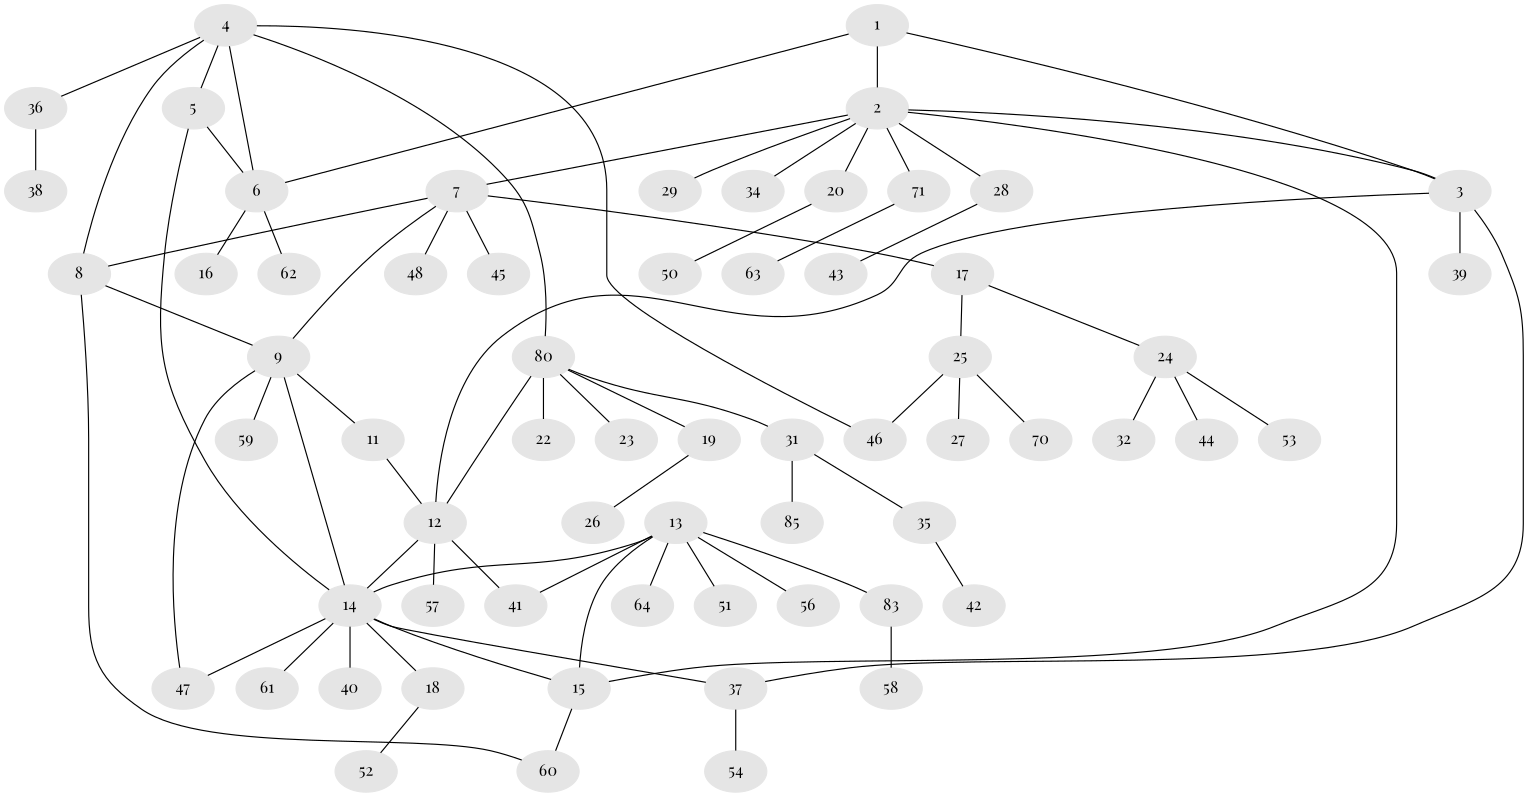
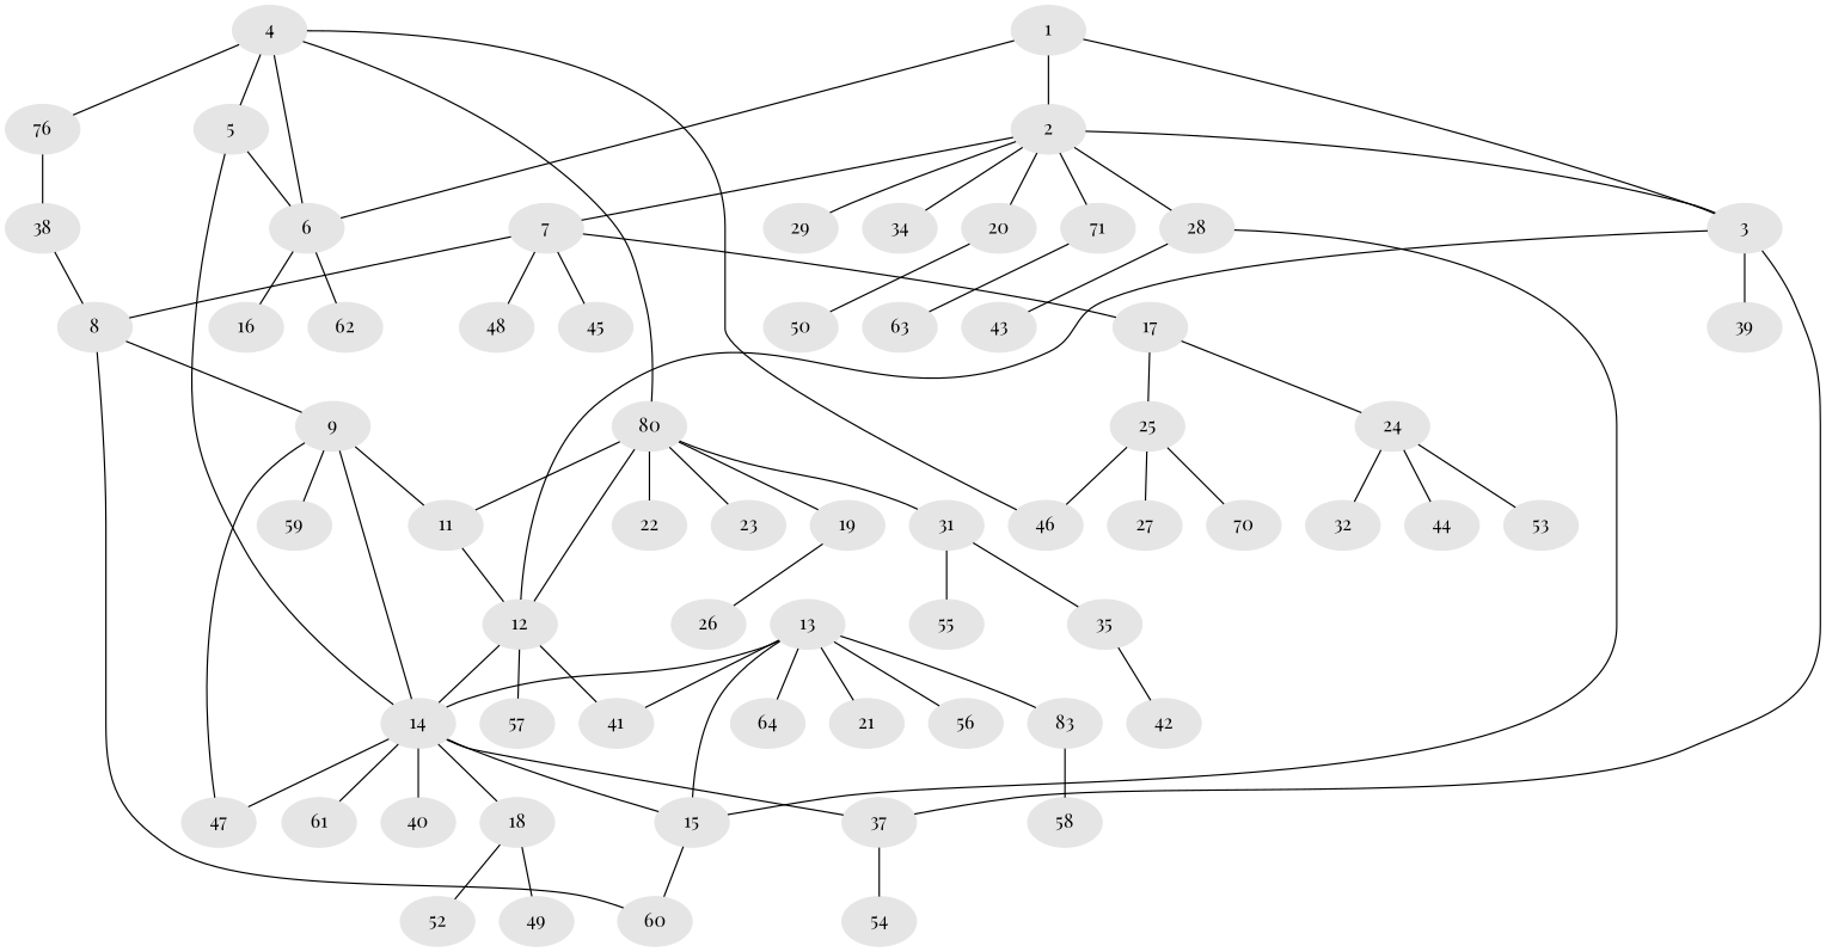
  graph {
    fontname="Playfair Display"
    node [color=gray90 fontname="Playfair Display" style=filled]
    edge [fontname="Playfair Display"]
    1
    2
    3
    6
    7
    15
    20
    28
    29
    34
    n11 [label=71]
    12
    37
    39
    16
    62
    8
    9
    17
    45
    48
    60
    50
    43
    63
    14
    41
    57
    54
    4
    5
    n32 [label=80]
-   36
+   36 [label=76]
    46
    11
    19
    22
    23
    31
    38
    47
    18
    40
    61
    59
    24
    25
    26
    35
-   55 [label=85]
+   55
    13
-   21 [label=51]
+   21
    n53 [label=83]
    56
    64
    58
+   49
    52
    32
    44
    53
    27
    n63 [label=70]
    42
    1 -- 2
    1 -- 3
    1 -- 6
    2 -- 3
    2 -- 7
-   2 -- 15
+   28 -- 15
    2 -- 20
    2 -- 28
    2 -- 29
    2 -- 34
    2 -- n11
    3 -- 12
    3 -- 37
    3 -- 39
    6 -- 16
    6 -- 62
    7 -- 8
-   7 -- 9
    7 -- 17
    7 -- 45
    7 -- 48
    15 -- 60
    20 -- 50
    28 -- 43
    n11 -- 63
    12 -- 14
    12 -- 41
    12 -- 57
    37 -- 54
    8 -- 9
    8 -- 60
    9 -- 14
    9 -- 11
    9 -- 47
    9 -- 59
    17 -- 24
    17 -- 25
    14 -- 15
    14 -- 37
    14 -- 47
    14 -- 18
    14 -- 40
    14 -- 61
    4 -- 6
-   4 -- 8
+   38 -- 8
    4 -- 5
    4 -- n32
    4 -- 36
    4 -- 46
    5 -- 6
    5 -- 14
    n32 -- 12
+   n32 -- 11
    n32 -- 19
    n32 -- 22
    n32 -- 23
    n32 -- 31
    36 -- 38
    11 -- 12
    19 -- 26
    31 -- 35
    31 -- 55
+   18 -- 49
    18 -- 52
    24 -- 32
    24 -- 44
    24 -- 53
    25 -- 46
    25 -- 27
    25 -- n63
    35 -- 42
    13 -- 15
    13 -- 14
    13 -- 41
    13 -- 21
    13 -- n53
    13 -- 56
    13 -- 64
    n53 -- 58
  }
